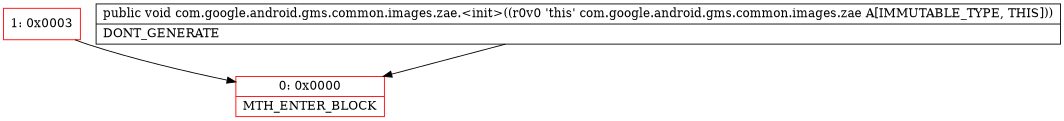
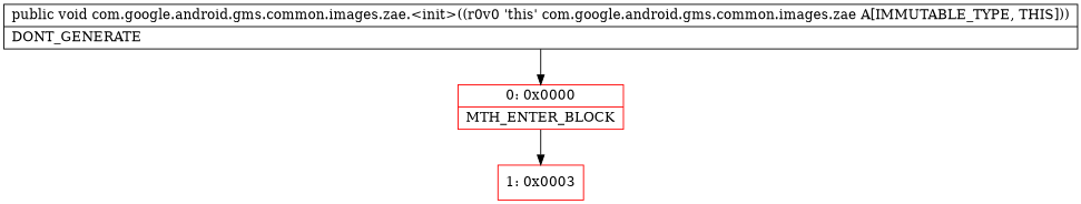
  digraph {
    node [color=red shape=record]
    n1 [label="{0\:\ 0x0000|MTH_ENTER_BLOCK\l}"]
    n2 [label="{1\:\ 0x0003}"]
    n3 [label="{public void com.google.android.gms.common.images.zae.\<init\>((r0v0 'this' com.google.android.gms.common.images.zae A[IMMUTABLE_TYPE, THIS]))  | DONT_GENERATE\l}" color=""]
    subgraph cluster_1 {
      label="R(0)"
    }
-   n2 -> n1
+   n1 -> n2
    n3 -> n1
  }
